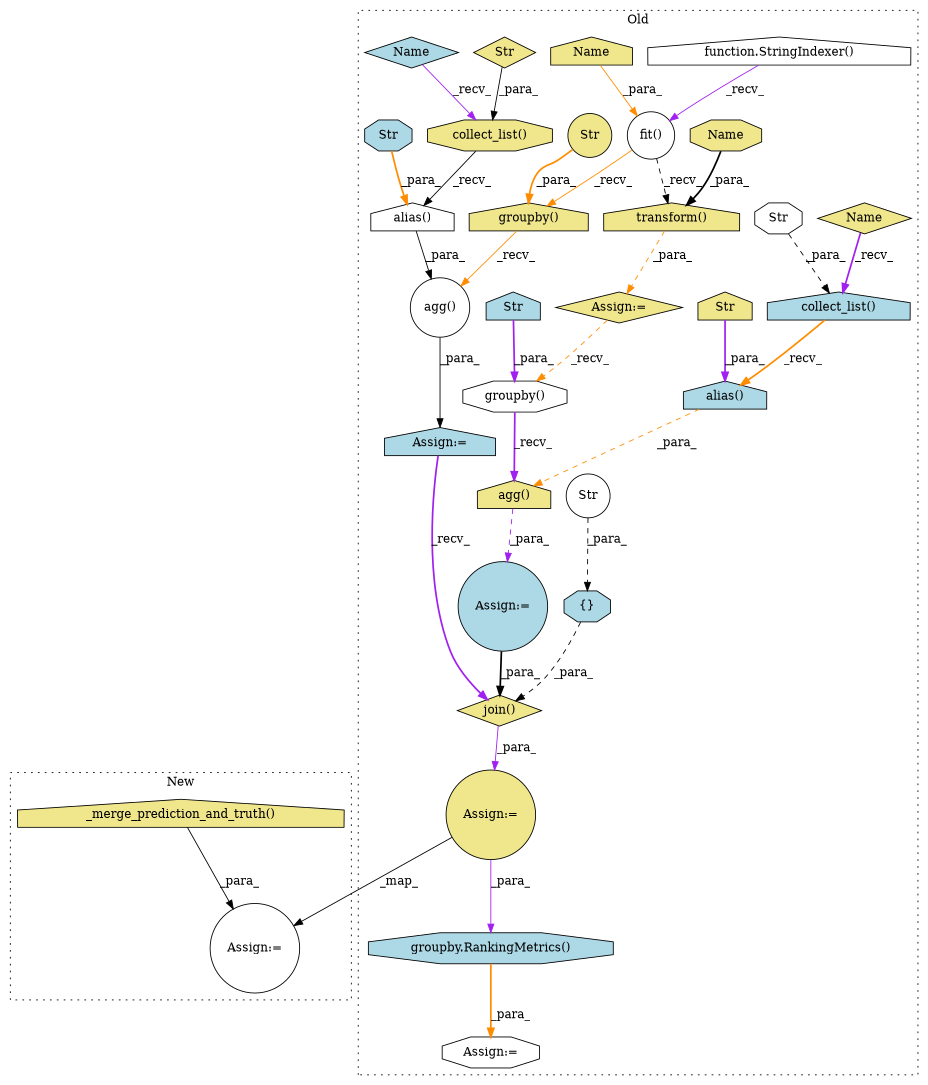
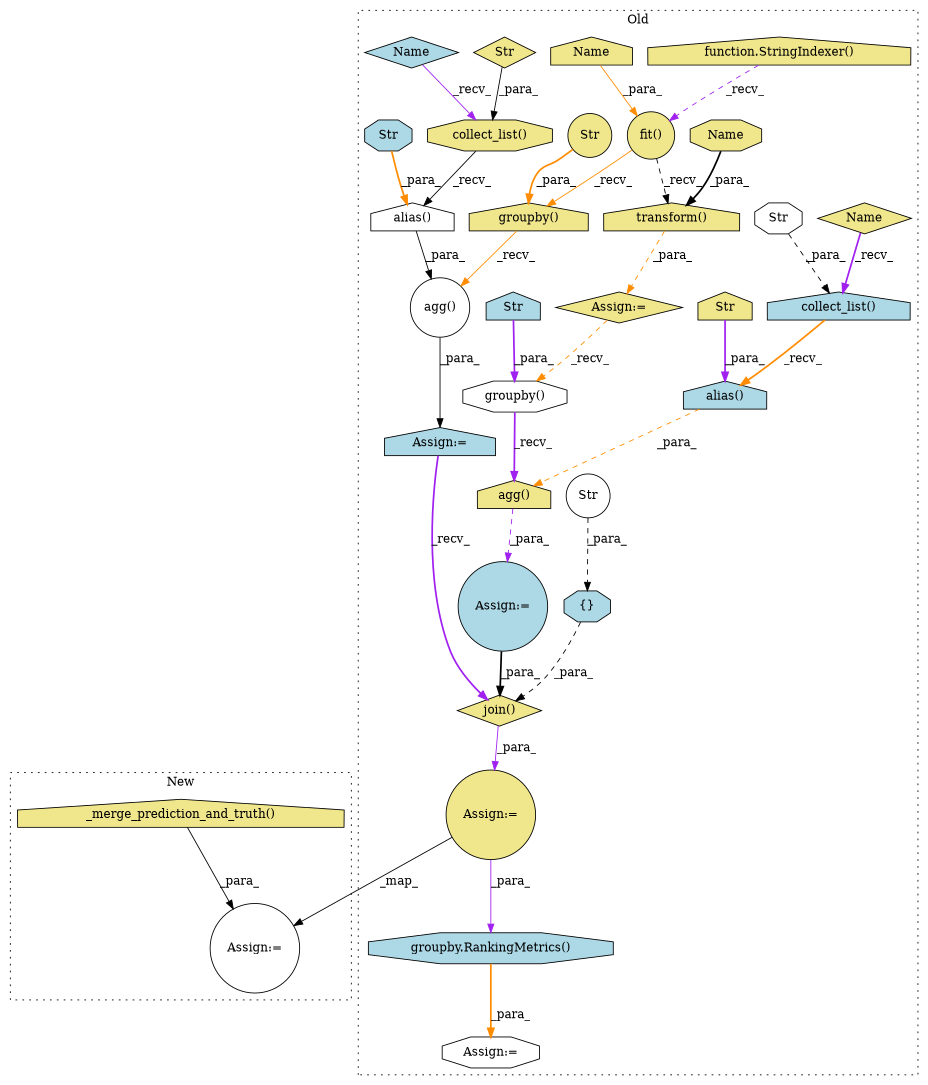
  digraph {
    node [a=75 fillcolor=khaki l=3 shape=house style=filled]
    edge [color=black style=solid]
    n1 [l="16,1" label="collect_list()" s="3092,3118" shape=octagon]
    n2 [fillcolor=lightblue l="16,1" label="collect_list()" s="3249,3275"]
    n3 [a=66 l=10 label=Str s=3108 shape=diamond]
    n4 [a=66 fillcolor=white l=10 label=Str s=3265 shape=octagon]
    n5 [l="30,14" label="join()" s="3355,3405" shape=diamond]
    n6 [a=59 fillcolor=lightblue l="1,0" label="{}" s="3394,3404" shape=octagon]
    n7 [a=66 fillcolor=white l=9 label=Str s=3395 shape=circle]
    n8 [fillcolor=white l="65,11" label="agg()" s="3027,3139" shape=circle]
    n9 [l="33,1" label="groupby()" s="3027,3069"]
    n10 [a=66 l=9 label=Str s=3060 shape=circle]
    n11 [l="65,11" label="agg()" s="3184,3296"]
    n12 [fillcolor=white l="33,1" label="groupby()" s="3184,3226" shape=octagon]
    n13 [a=66 fillcolor=lightblue l=9 label=Str s=3217]
    n14 [fillcolor=white l="34,1" label="alias()" s="3092,3138"]
    n15 [a=66 fillcolor=lightblue l=12 label=Str s=3126 shape=octagon]
    n16 [l="18,1" label="transform()" s="2909,2939"]
-   n17 [fillcolor=white l="161,11" label="fit()" s="2705,2878" shape=circle]
+   n17 [l="161,11" label="fit()" s="2705,2878" shape=circle]
    n18 [fillcolor=lightblue l="34,1" label="alias()" s="3249,3295"]
    n19 [a=66 l=12 label=Str s=3283]
    n20 [a=68 fillcolor=white label="Assign:=" s=3518 shape=octagon]
-   n21 [fillcolor=white l=139 label="function.StringIndexer()" s=2705]
+   n21 [l=139 label="function.StringIndexer()" s=2705]
    n22 [a=68 label="Assign:=" s=2906 shape=diamond]
    n23 [a=68 fillcolor=lightblue label="Assign:=" s=3010]
    n24 [a=68 fillcolor=lightblue label="Assign:=" s=3167 shape=circle]
    n25 [fillcolor=lightblue l="15,1" label="groupby.RankingMetrics()" s="3521,3557" shape=octagon]
    n26 [a=68 label="Assign:=" s=3338 shape=circle]
    n27 [a=87 l=12 label=Name s=2927 shape=octagon]
    n28 [a=87 l=12 label=Name s=2866]
    n29 [a=87 fillcolor=lightblue l=2 label=Name s=3092 shape=diamond]
    n30 [a=87 l=2 label=Name s=3249 shape=diamond]
    n31 [l="36,1" label="_merge_prediction_and_truth()" s="4289,4354"]
    n32 [a=68 fillcolor=white label="Assign:=" s=4366 shape=circle]
    subgraph cluster_1 {
      label=Old
      style=dotted
      n1
      n2
      n3
      n4
      n5
      n6
      n7
      n8
      n9
      n10
      n11
      n12
      n13
      n14
      n15
      n16
      n17
      n18
      n19
      n20
      n21
      n22
      n23
      n24
      n25
      n26
      n27
      n28
      n29
      n30
    }
    subgraph cluster_2 {
      label=New
      style=dotted
      n31
      n32
    }
    n1 -> n14 [label=_recv_]
    n2 -> n18 [color=darkorange label=_recv_ style=bold]
    n3 -> n1 [label=_para_]
    n4 -> n2 [label=_para_ style=dashed]
    n5 -> n26 [color=purple label=_para_]
    n6 -> n5 [label=_para_ style=dashed]
    n7 -> n6 [label=_para_ style=dashed]
    n8 -> n23 [label=_para_]
    n9 -> n8 [color=darkorange label=_recv_]
    n10 -> n9 [color=darkorange label=_para_ style=bold]
    n11 -> n24 [color=purple label=_para_ style=dashed]
    n12 -> n11 [color=purple label=_recv_ style=bold]
    n13 -> n12 [color=purple label=_para_ style=bold]
    n14 -> n8 [label=_para_]
    n15 -> n14 [color=darkorange label=_para_ style=bold]
    n16 -> n22 [color=darkorange label=_para_ style=dashed]
    n17 -> n9 [color=darkorange label=_recv_]
    n17 -> n16 [label=_recv_ style=dashed]
    n18 -> n11 [color=darkorange label=_para_ style=dashed]
    n19 -> n18 [color=purple label=_para_ style=bold]
-   n21 -> n17 [color=purple label=_recv_]
+   n21 -> n17 [color=purple label=_recv_ style=dashed]
    n22 -> n12 [color=darkorange label=_recv_ style=dashed]
    n23 -> n5 [color=purple label=_recv_ style=bold]
    n24 -> n5 [label=_para_ style=bold]
    n25 -> n20 [color=darkorange label=_para_ style=bold]
    n26 -> n25 [color=purple label=_para_]
    n26 -> n32 [label=_map_]
    n27 -> n16 [label=_para_ style=bold]
    n28 -> n17 [color=darkorange label=_para_]
    n29 -> n1 [color=purple label=_recv_]
    n30 -> n2 [color=purple label=_recv_ style=bold]
    n31 -> n32 [label=_para_]
  }
